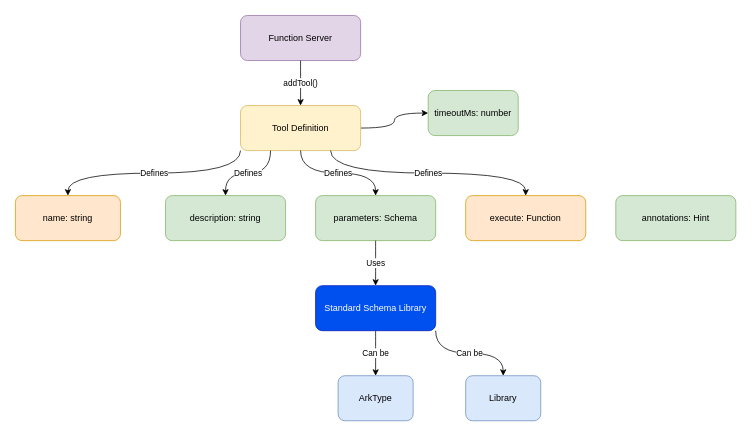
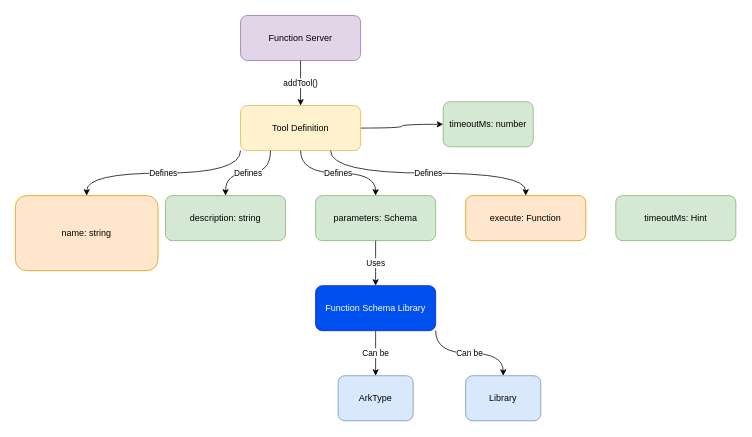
  <mxCell id="0" />
  <mxCell id="1" parent="0" />
  <mxCell id="2" value="Function Server" style="rounded=1;whiteSpace=wrap;html=1;fillColor=#e1d5e7;strokeColor=#9673a6;" vertex="1" parent="1"><mxGeometry x="320" y="20" width="160" height="60" as="geometry" /></mxCell>
  <mxCell id="3" style="edgeStyle=orthogonalEdgeStyle;rounded=0;orthogonalLoop=1;jettySize=auto;html=1;exitX=1;exitY=0.5;exitDx=0;exitDy=0;curved=1;" edge="1" parent="1" source="4" target="21"><mxGeometry relative="1" as="geometry" /></mxCell>
  <mxCell id="4" value="Tool Definition" style="rounded=1;whiteSpace=wrap;html=1;fillColor=#fff2cc;strokeColor=#d6b656;" vertex="1" parent="1"><mxGeometry x="320" y="140" width="160" height="60" as="geometry" /></mxCell>
- <mxCell id="5" value="name: string" style="rounded=1;whiteSpace=wrap;html=1;fillColor=#ffe6cc;strokeColor=#d79b00;" vertex="1" parent="1"><mxGeometry x="20" y="260" width="140" height="60" as="geometry" /></mxCell>
+ <mxCell id="5" value="name: string" style="rounded=1;whiteSpace=wrap;html=1;fillColor=#ffe6cc;strokeColor=#d79b00;" vertex="1" parent="1"><mxGeometry x="20" y="260" width="190" height="100" as="geometry" /></mxCell>
  <mxCell id="6" value="description: string" style="rounded=1;whiteSpace=wrap;html=1;fillColor=#d5e8d4;strokeColor=#82b366;" vertex="1" parent="1"><mxGeometry x="220" y="260" width="160" height="60" as="geometry" /></mxCell>
  <mxCell id="7" value="parameters: Schema" style="rounded=1;whiteSpace=wrap;html=1;fillColor=#d5e8d4;strokeColor=#82b366;" vertex="1" parent="1"><mxGeometry x="420" y="260" width="160" height="60" as="geometry" /></mxCell>
  <mxCell id="8" value="execute: Function" style="rounded=1;whiteSpace=wrap;html=1;fillColor=#ffe6cc;strokeColor=#d79b00;" vertex="1" parent="1"><mxGeometry x="620" y="260" width="160" height="60" as="geometry" /></mxCell>
- <mxCell id="9" value="Standard Schema Library" style="rounded=1;whiteSpace=wrap;html=1;fillColor=#0050ef;strokeColor=#001DBC;fontColor=#ffffff;" vertex="1" parent="1"><mxGeometry x="420" y="380" width="160" height="60" as="geometry" /></mxCell>
+ <mxCell id="9" value="Function Schema Library" style="rounded=1;whiteSpace=wrap;html=1;fillColor=#0050ef;strokeColor=#001DBC;fontColor=#ffffff;" vertex="1" parent="1"><mxGeometry x="420" y="380" width="160" height="60" as="geometry" /></mxCell>
  <mxCell id="10" value="ArkType" style="rounded=1;whiteSpace=wrap;html=1;fillColor=#dae8fc;strokeColor=#6c8ebf;" vertex="1" parent="1"><mxGeometry x="450" y="500" width="100" height="60" as="geometry" /></mxCell>
  <mxCell id="11" value="Library" style="rounded=1;whiteSpace=wrap;html=1;fillColor=#dae8fc;strokeColor=#6c8ebf;" vertex="1" parent="1"><mxGeometry x="620" y="500" width="100" height="60" as="geometry" /></mxCell>
  <mxCell id="12" value="addTool()" style="edgeStyle=orthogonalEdgeStyle;curved=1;rounded=0;orthogonalLoop=1;jettySize=auto;html=1;exitX=0.5;exitY=1;exitDx=0;exitDy=0;entryX=0.5;entryY=0;entryDx=0;entryDy=0;" edge="1" parent="1" source="2" target="4"><mxGeometry relative="1" as="geometry" /></mxCell>
  <mxCell id="13" value="Defines" style="edgeStyle=orthogonalEdgeStyle;curved=1;rounded=0;orthogonalLoop=1;jettySize=auto;html=1;exitX=0;exitY=1;exitDx=0;exitDy=0;entryX=0.5;entryY=0;entryDx=0;entryDy=0;" edge="1" parent="1" source="4" target="5"><mxGeometry relative="1" as="geometry" /></mxCell>
  <mxCell id="14" value="Defines" style="edgeStyle=orthogonalEdgeStyle;curved=1;rounded=0;orthogonalLoop=1;jettySize=auto;html=1;exitX=0.25;exitY=1;exitDx=0;exitDy=0;entryX=0.5;entryY=0;entryDx=0;entryDy=0;" edge="1" parent="1" source="4" target="6"><mxGeometry relative="1" as="geometry" /></mxCell>
  <mxCell id="15" value="Defines" style="edgeStyle=orthogonalEdgeStyle;curved=1;rounded=0;orthogonalLoop=1;jettySize=auto;html=1;exitX=0.5;exitY=1;exitDx=0;exitDy=0;entryX=0.5;entryY=0;entryDx=0;entryDy=0;" edge="1" parent="1" source="4" target="7"><mxGeometry relative="1" as="geometry" /></mxCell>
  <mxCell id="16" value="Defines" style="edgeStyle=orthogonalEdgeStyle;curved=1;rounded=0;orthogonalLoop=1;jettySize=auto;html=1;exitX=0.75;exitY=1;exitDx=0;exitDy=0;entryX=0.5;entryY=0;entryDx=0;entryDy=0;" edge="1" parent="1" source="4" target="8"><mxGeometry relative="1" as="geometry" /></mxCell>
  <mxCell id="17" value="Uses" style="edgeStyle=orthogonalEdgeStyle;curved=1;rounded=0;orthogonalLoop=1;jettySize=auto;html=1;exitX=0.5;exitY=1;exitDx=0;exitDy=0;entryX=0.5;entryY=0;entryDx=0;entryDy=0;" edge="1" parent="1" source="7" target="9"><mxGeometry relative="1" as="geometry" /></mxCell>
  <mxCell id="18" value="Can be" style="edgeStyle=orthogonalEdgeStyle;curved=1;rounded=0;orthogonalLoop=1;jettySize=auto;html=1;exitX=0.5;exitY=1;exitDx=0;exitDy=0;entryX=0.5;entryY=0;entryDx=0;entryDy=0;" edge="1" parent="1" source="9" target="10"><mxGeometry relative="1" as="geometry" /></mxCell>
  <mxCell id="19" value="Can be" style="edgeStyle=orthogonalEdgeStyle;curved=1;rounded=0;orthogonalLoop=1;jettySize=auto;html=1;exitX=1;exitY=1;exitDx=0;exitDy=0;entryX=0.5;entryY=0;entryDx=0;entryDy=0;" edge="1" parent="1" source="9" target="11"><mxGeometry relative="1" as="geometry" /></mxCell>
- <mxCell id="20" value="annotations: Hint" style="rounded=1;whiteSpace=wrap;html=1;fillColor=#d5e8d4;strokeColor=#82b366;" vertex="1" parent="1"><mxGeometry x="820" y="260" width="160" height="60" as="geometry" /></mxCell>
- <mxCell id="21" value="timeoutMs: number" style="rounded=1;whiteSpace=wrap;html=1;fillColor=#d5e8d4;strokeColor=#82b366;" vertex="1" parent="1"><mxGeometry x="570" y="120" width="120" height="60" as="geometry" /></mxCell>
+ <mxCell id="20" value="timeoutMs: Hint" style="rounded=1;whiteSpace=wrap;html=1;fillColor=#d5e8d4;strokeColor=#82b366;" vertex="1" parent="1"><mxGeometry x="820" y="260" width="160" height="60" as="geometry" /></mxCell>
+ <mxCell id="21" value="timeoutMs: number" style="rounded=1;whiteSpace=wrap;html=1;fillColor=#d5e8d4;strokeColor=#82b366;" vertex="1" parent="1"><mxGeometry x="590" y="135" width="120" height="60" as="geometry" /></mxCell>
